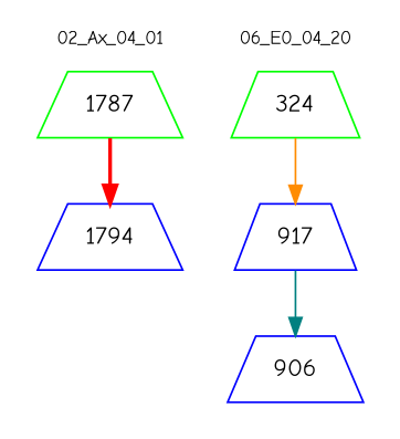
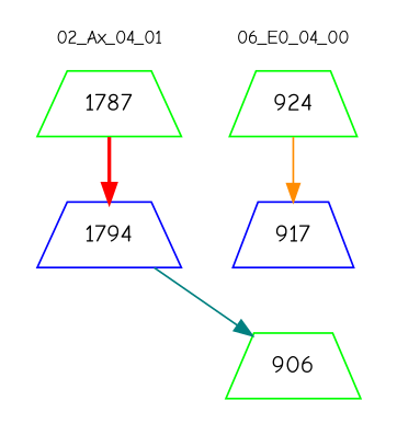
  digraph {
    fontname="Comic Neue"
    node [color=blue fontname="Comic Neue" shape=trapezium]
    edge [fontname="Comic Neue" style=solid]
    n1 [color=green label=1787]
    n2 [label=1794]
-   n3 [color=green label=324]
+   n3 [color=green label=924]
    n4 [label=917]
-   n5 [label=906]
+   n5 [color=green label=906]
    subgraph cluster_1 {
      color=white
      fontsize=10
      label="02_Ax_04_01"
      n1
      n2
    }
    subgraph cluster_2 {
      color=white
      fontsize=10
-     label="06_E0_04_20"
+     label="06_E0_04_00"
      n3
      n4
      n5
    }
    n1 -> n2 [color=red style=bold]
    n3 -> n4 [color=darkorange]
-   n4 -> n5 [color=teal]
+   n2 -> n5 [color=teal]
  }
